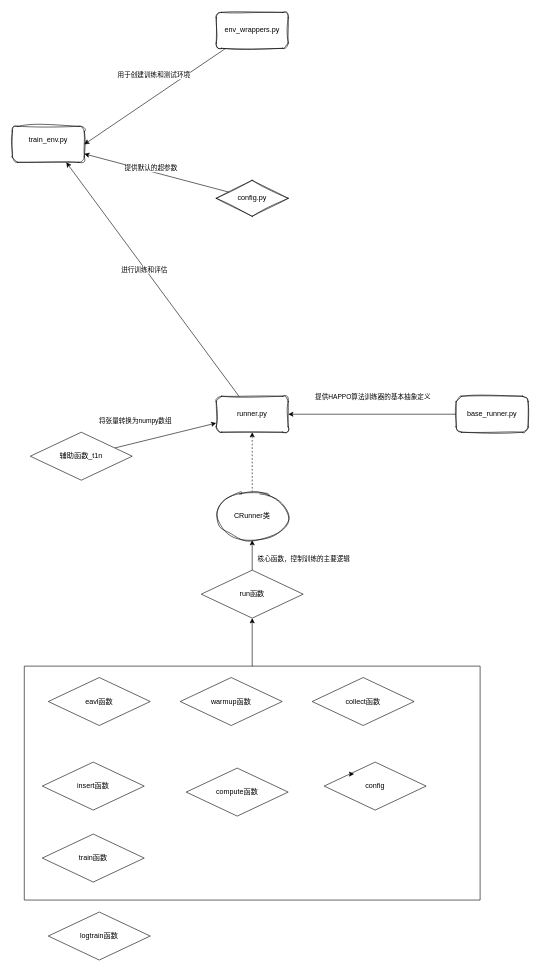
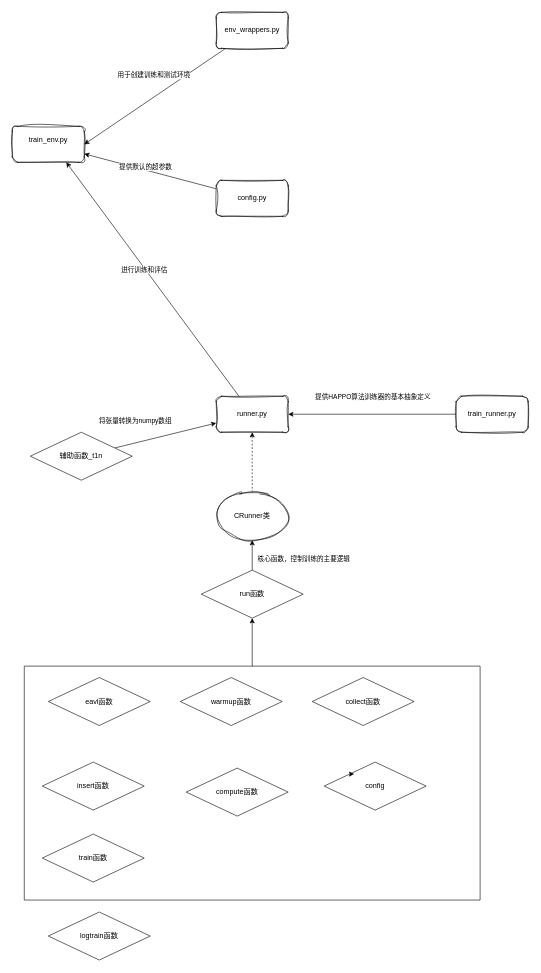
  <mxCell id="0" />
  <mxCell id="1" parent="0" />
  <mxCell id="2" value="train_env.py&lt;div&gt;&lt;div&gt;&lt;br&gt;&lt;/div&gt;&lt;/div&gt;" style="rounded=1;whiteSpace=wrap;html=1;sketch=1;curveFitting=1;jiggle=2;" parent="1" vertex="1"><mxGeometry x="20" y="210" width="120" height="60" as="geometry" /></mxCell>
  <mxCell id="3" style="rounded=0;orthogonalLoop=1;jettySize=auto;html=1;entryX=1;entryY=0.5;entryDx=0;entryDy=0;" parent="1" source="5" target="2" edge="1"><mxGeometry relative="1" as="geometry" /></mxCell>
  <mxCell id="4" value="用于创建训练和测试环境" style="edgeLabel;html=1;align=center;verticalAlign=middle;resizable=0;points=[];" parent="3" vertex="1" connectable="0"><mxGeometry x="-0.101" y="-3" relative="1" as="geometry"><mxPoint x="-13" y="-25" as="offset" /></mxGeometry></mxCell>
  <mxCell id="5" value="&lt;div&gt;&lt;div&gt;env_wrappers.py&lt;/div&gt;&lt;/div&gt;" style="rounded=1;whiteSpace=wrap;html=1;sketch=1;curveFitting=1;jiggle=2;" parent="1" vertex="1"><mxGeometry x="360" y="20" width="120" height="60" as="geometry" /></mxCell>
  <mxCell id="6" style="rounded=0;orthogonalLoop=1;jettySize=auto;html=1;" parent="1" source="8" target="2" edge="1"><mxGeometry relative="1" as="geometry" /></mxCell>
  <mxCell id="7" value="提供默认的超参数" style="edgeLabel;html=1;align=center;verticalAlign=middle;resizable=0;points=[];" parent="6" vertex="1" connectable="0"><mxGeometry x="0.092" y="-4" relative="1" as="geometry"><mxPoint y="-1" as="offset" /></mxGeometry></mxCell>
- <mxCell id="8" value="&lt;div&gt;&lt;div&gt;config.py&lt;/div&gt;&lt;/div&gt;" style="rhombus;whiteSpace=wrap;html=1;sketch=1;curveFitting=1;jiggle=2;" parent="1" vertex="1"><mxGeometry x="360" y="300" width="120" height="60" as="geometry" /></mxCell>
+ <mxCell id="8" value="&lt;div&gt;&lt;div&gt;config.py&lt;/div&gt;&lt;/div&gt;" style="rounded=1;whiteSpace=wrap;html=1;sketch=1;curveFitting=1;jiggle=2;" parent="1" vertex="1"><mxGeometry x="360" y="300" width="120" height="60" as="geometry" /></mxCell>
  <mxCell id="9" style="rounded=0;orthogonalLoop=1;jettySize=auto;html=1;entryX=0.75;entryY=1;entryDx=0;entryDy=0;" parent="1" source="11" target="2" edge="1"><mxGeometry relative="1" as="geometry" /></mxCell>
  <mxCell id="10" value="进行训练和评估" style="edgeLabel;html=1;align=center;verticalAlign=middle;resizable=0;points=[];" parent="9" vertex="1" connectable="0"><mxGeometry x="0.088" y="2" relative="1" as="geometry"><mxPoint as="offset" /></mxGeometry></mxCell>
  <mxCell id="11" value="&lt;div&gt;&lt;div&gt;runner.py&lt;/div&gt;&lt;/div&gt;" style="rounded=1;whiteSpace=wrap;html=1;sketch=1;curveFitting=1;jiggle=2;" parent="1" vertex="1"><mxGeometry x="360" y="660" width="120" height="60" as="geometry" /></mxCell>
  <mxCell id="12" style="edgeStyle=orthogonalEdgeStyle;rounded=0;orthogonalLoop=1;jettySize=auto;html=1;entryX=1;entryY=0.5;entryDx=0;entryDy=0;" parent="1" source="14" target="11" edge="1"><mxGeometry relative="1" as="geometry" /></mxCell>
  <mxCell id="13" value="提供HAPPO算法训练器的基本抽象定义" style="edgeLabel;html=1;align=center;verticalAlign=middle;resizable=0;points=[];" parent="12" vertex="1" connectable="0"><mxGeometry x="0.081" y="-2" relative="1" as="geometry"><mxPoint x="11" y="-28" as="offset" /></mxGeometry></mxCell>
- <mxCell id="14" value="&lt;div&gt;&lt;div&gt;base_runner.py&lt;/div&gt;&lt;/div&gt;" style="rounded=1;whiteSpace=wrap;html=1;sketch=1;curveFitting=1;jiggle=2;" parent="1" vertex="1"><mxGeometry x="760" y="660" width="120" height="60" as="geometry" /></mxCell>
+ <mxCell id="14" value="&lt;div&gt;&lt;div&gt;train_runner.py&lt;/div&gt;&lt;/div&gt;" style="rounded=1;whiteSpace=wrap;html=1;sketch=1;curveFitting=1;jiggle=2;" parent="1" vertex="1"><mxGeometry x="760" y="660" width="120" height="60" as="geometry" /></mxCell>
  <mxCell id="15" style="rounded=0;orthogonalLoop=1;jettySize=auto;html=1;dashed=1;" parent="1" source="16" target="11" edge="1"><mxGeometry relative="1" as="geometry" /></mxCell>
  <mxCell id="16" value="CRunner类" style="ellipse;whiteSpace=wrap;html=1;sketch=1;curveFitting=1;jiggle=2;" parent="1" vertex="1"><mxGeometry x="360" y="820" width="120" height="80" as="geometry" /></mxCell>
  <mxCell id="17" style="rounded=0;orthogonalLoop=1;jettySize=auto;html=1;" parent="1" source="19" target="11" edge="1"><mxGeometry relative="1" as="geometry" /></mxCell>
  <mxCell id="18" value="将张量转换为numpy数组" style="edgeLabel;html=1;align=center;verticalAlign=middle;resizable=0;points=[];" parent="17" vertex="1" connectable="0"><mxGeometry x="0.032" y="-4" relative="1" as="geometry"><mxPoint x="-55" y="-28" as="offset" /></mxGeometry></mxCell>
  <mxCell id="19" value="辅助函数_t1n" style="rhombus;whiteSpace=wrap;html=1;" parent="1" vertex="1"><mxGeometry x="50" y="720" width="170" height="80" as="geometry" /></mxCell>
  <mxCell id="20" style="edgeStyle=orthogonalEdgeStyle;rounded=0;orthogonalLoop=1;jettySize=auto;html=1;" edge="1" parent="1" source="22" target="16"><mxGeometry relative="1" as="geometry" /></mxCell>
  <mxCell id="21" value="核心函数，控制训练的主要逻辑" style="edgeLabel;html=1;align=center;verticalAlign=middle;resizable=0;points=[];" vertex="1" connectable="0" parent="20"><mxGeometry x="0.159" relative="1" as="geometry"><mxPoint x="85" y="9" as="offset" /></mxGeometry></mxCell>
  <mxCell id="22" value="run函数" style="rhombus;whiteSpace=wrap;html=1;" parent="1" vertex="1"><mxGeometry x="335" y="950" width="170" height="80" as="geometry" /></mxCell>
  <mxCell id="23" value="warmup函数" style="rhombus;whiteSpace=wrap;html=1;" parent="1" vertex="1"><mxGeometry x="300" y="1129" width="170" height="80" as="geometry" /></mxCell>
  <mxCell id="24" value="collect函数" style="rhombus;whiteSpace=wrap;html=1;" parent="1" vertex="1"><mxGeometry x="520" y="1129" width="170" height="80" as="geometry" /></mxCell>
  <mxCell id="25" value="insert函数" style="rhombus;whiteSpace=wrap;html=1;" parent="1" vertex="1"><mxGeometry x="70" y="1270" width="170" height="80" as="geometry" /></mxCell>
  <mxCell id="26" value="eavl函数" style="rhombus;whiteSpace=wrap;html=1;" parent="1" vertex="1"><mxGeometry x="80" y="1129" width="170" height="80" as="geometry" /></mxCell>
  <mxCell id="27" value="train函数" style="rhombus;whiteSpace=wrap;html=1;" parent="1" vertex="1"><mxGeometry x="70" y="1390" width="170" height="80" as="geometry" /></mxCell>
  <mxCell id="28" value="compute函数" style="rhombus;whiteSpace=wrap;html=1;" vertex="1" parent="1"><mxGeometry x="310" y="1280" width="170" height="80" as="geometry" /></mxCell>
  <mxCell id="29" value="config" style="rhombus;whiteSpace=wrap;html=1;" vertex="1" parent="1"><mxGeometry x="540" y="1270" width="170" height="80" as="geometry" /></mxCell>
  <mxCell id="30" style="edgeStyle=orthogonalEdgeStyle;rounded=0;orthogonalLoop=1;jettySize=auto;html=1;exitX=0;exitY=0;exitDx=0;exitDy=0;entryX=0.294;entryY=0.25;entryDx=0;entryDy=0;entryPerimeter=0;" edge="1" parent="1" source="29" target="29"><mxGeometry relative="1" as="geometry" /></mxCell>
  <mxCell id="31" value="logtrain函数" style="rhombus;whiteSpace=wrap;html=1;" vertex="1" parent="1"><mxGeometry x="80" y="1520" width="170" height="80" as="geometry" /></mxCell>
  <mxCell id="32" style="edgeStyle=orthogonalEdgeStyle;rounded=0;orthogonalLoop=1;jettySize=auto;html=1;entryX=0.5;entryY=1;entryDx=0;entryDy=0;" edge="1" parent="1" source="33" target="22"><mxGeometry relative="1" as="geometry" /></mxCell>
  <mxCell id="33" value="" style="swimlane;startSize=0;" vertex="1" parent="1"><mxGeometry x="40" y="1110" width="760" height="390" as="geometry" /></mxCell>
